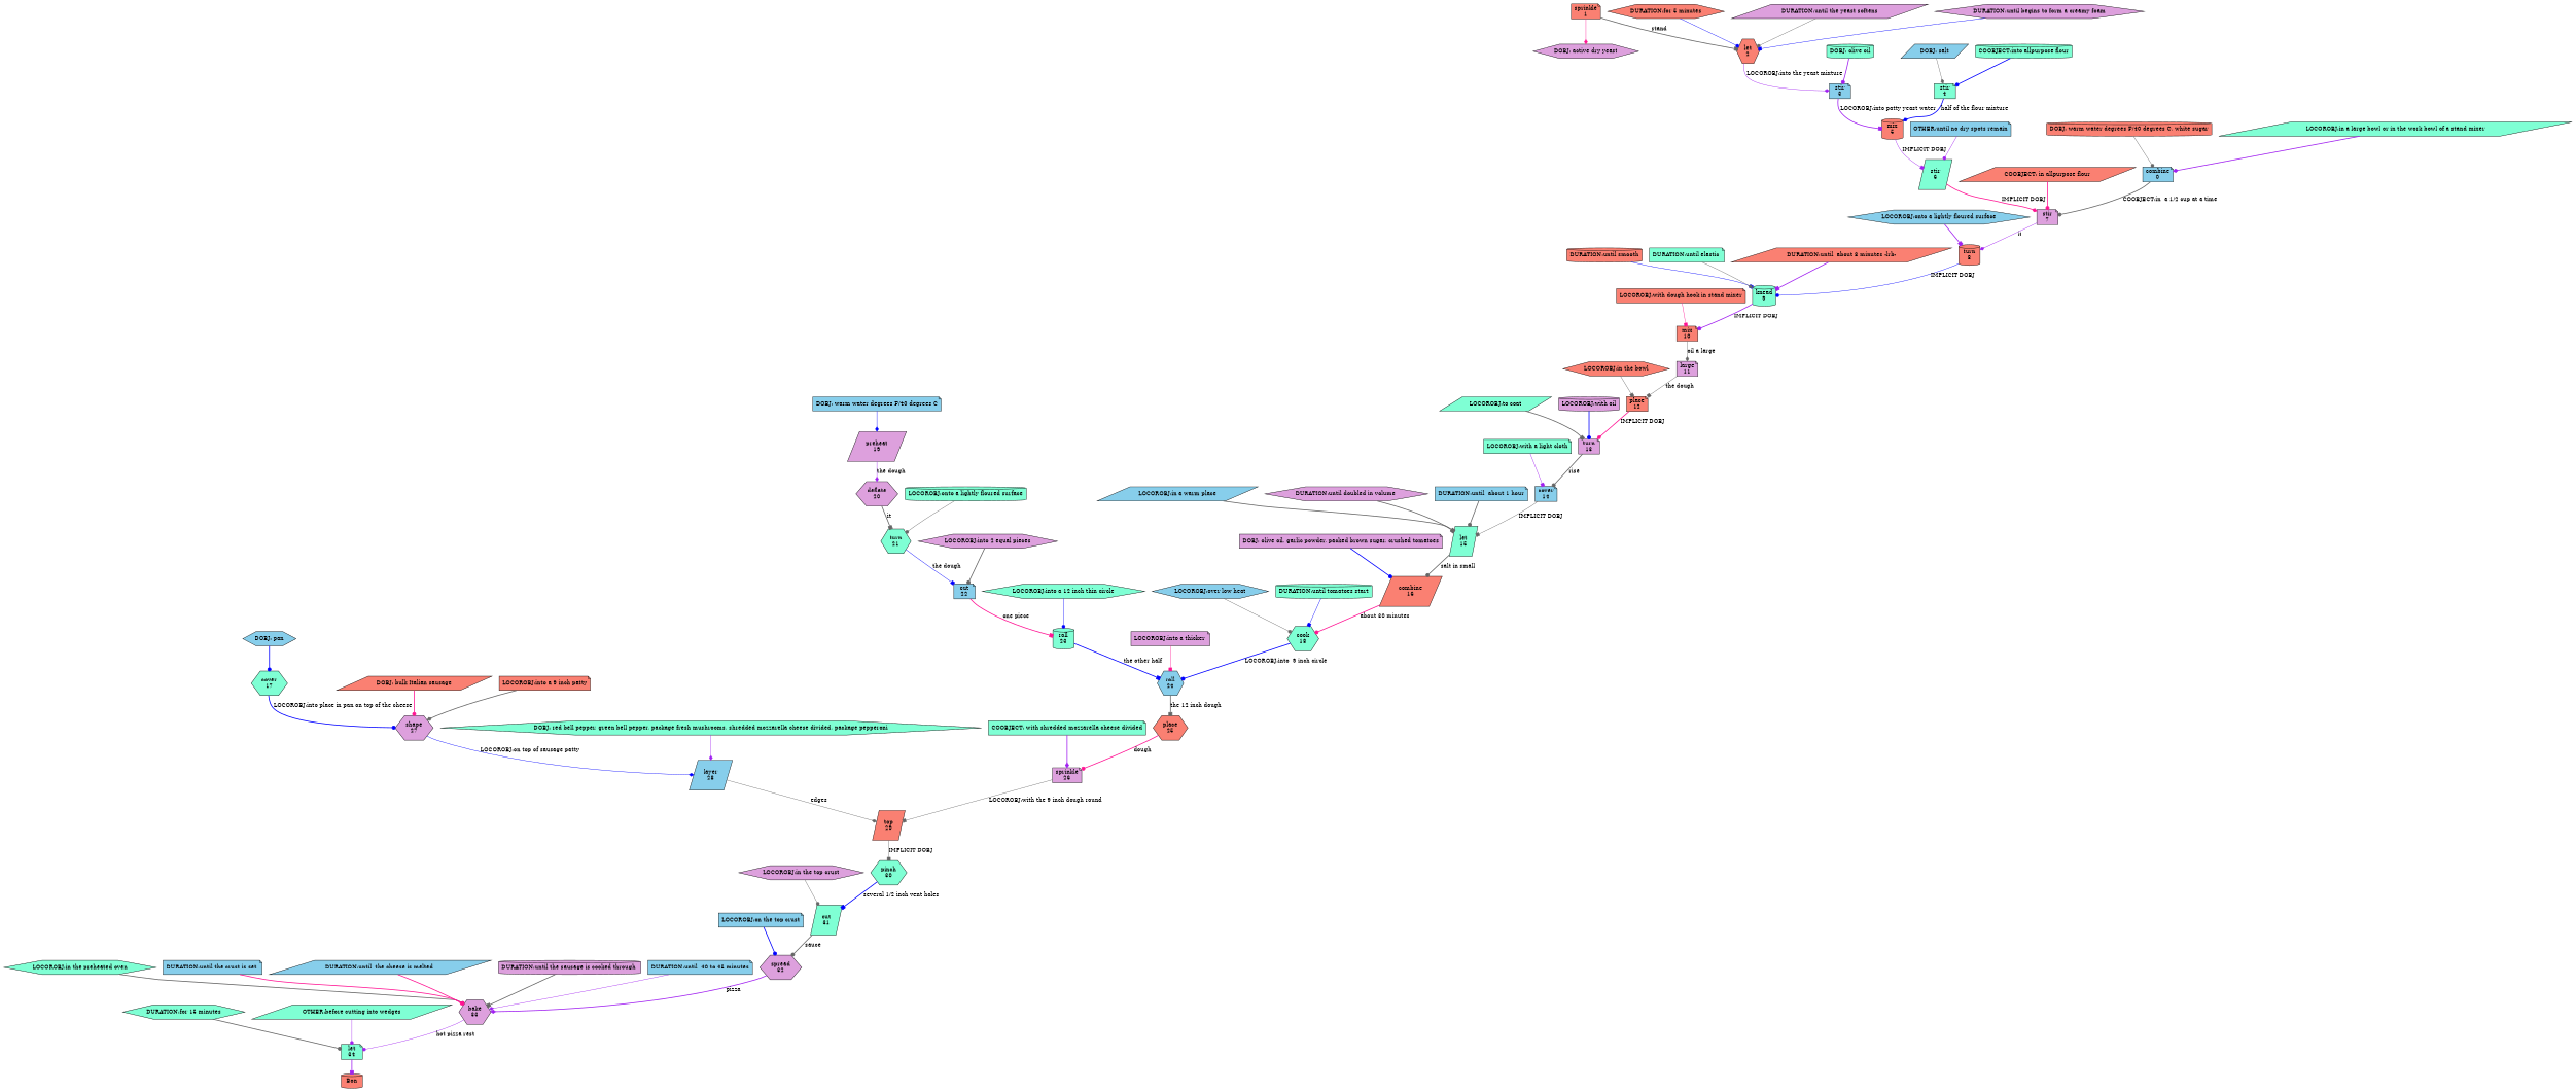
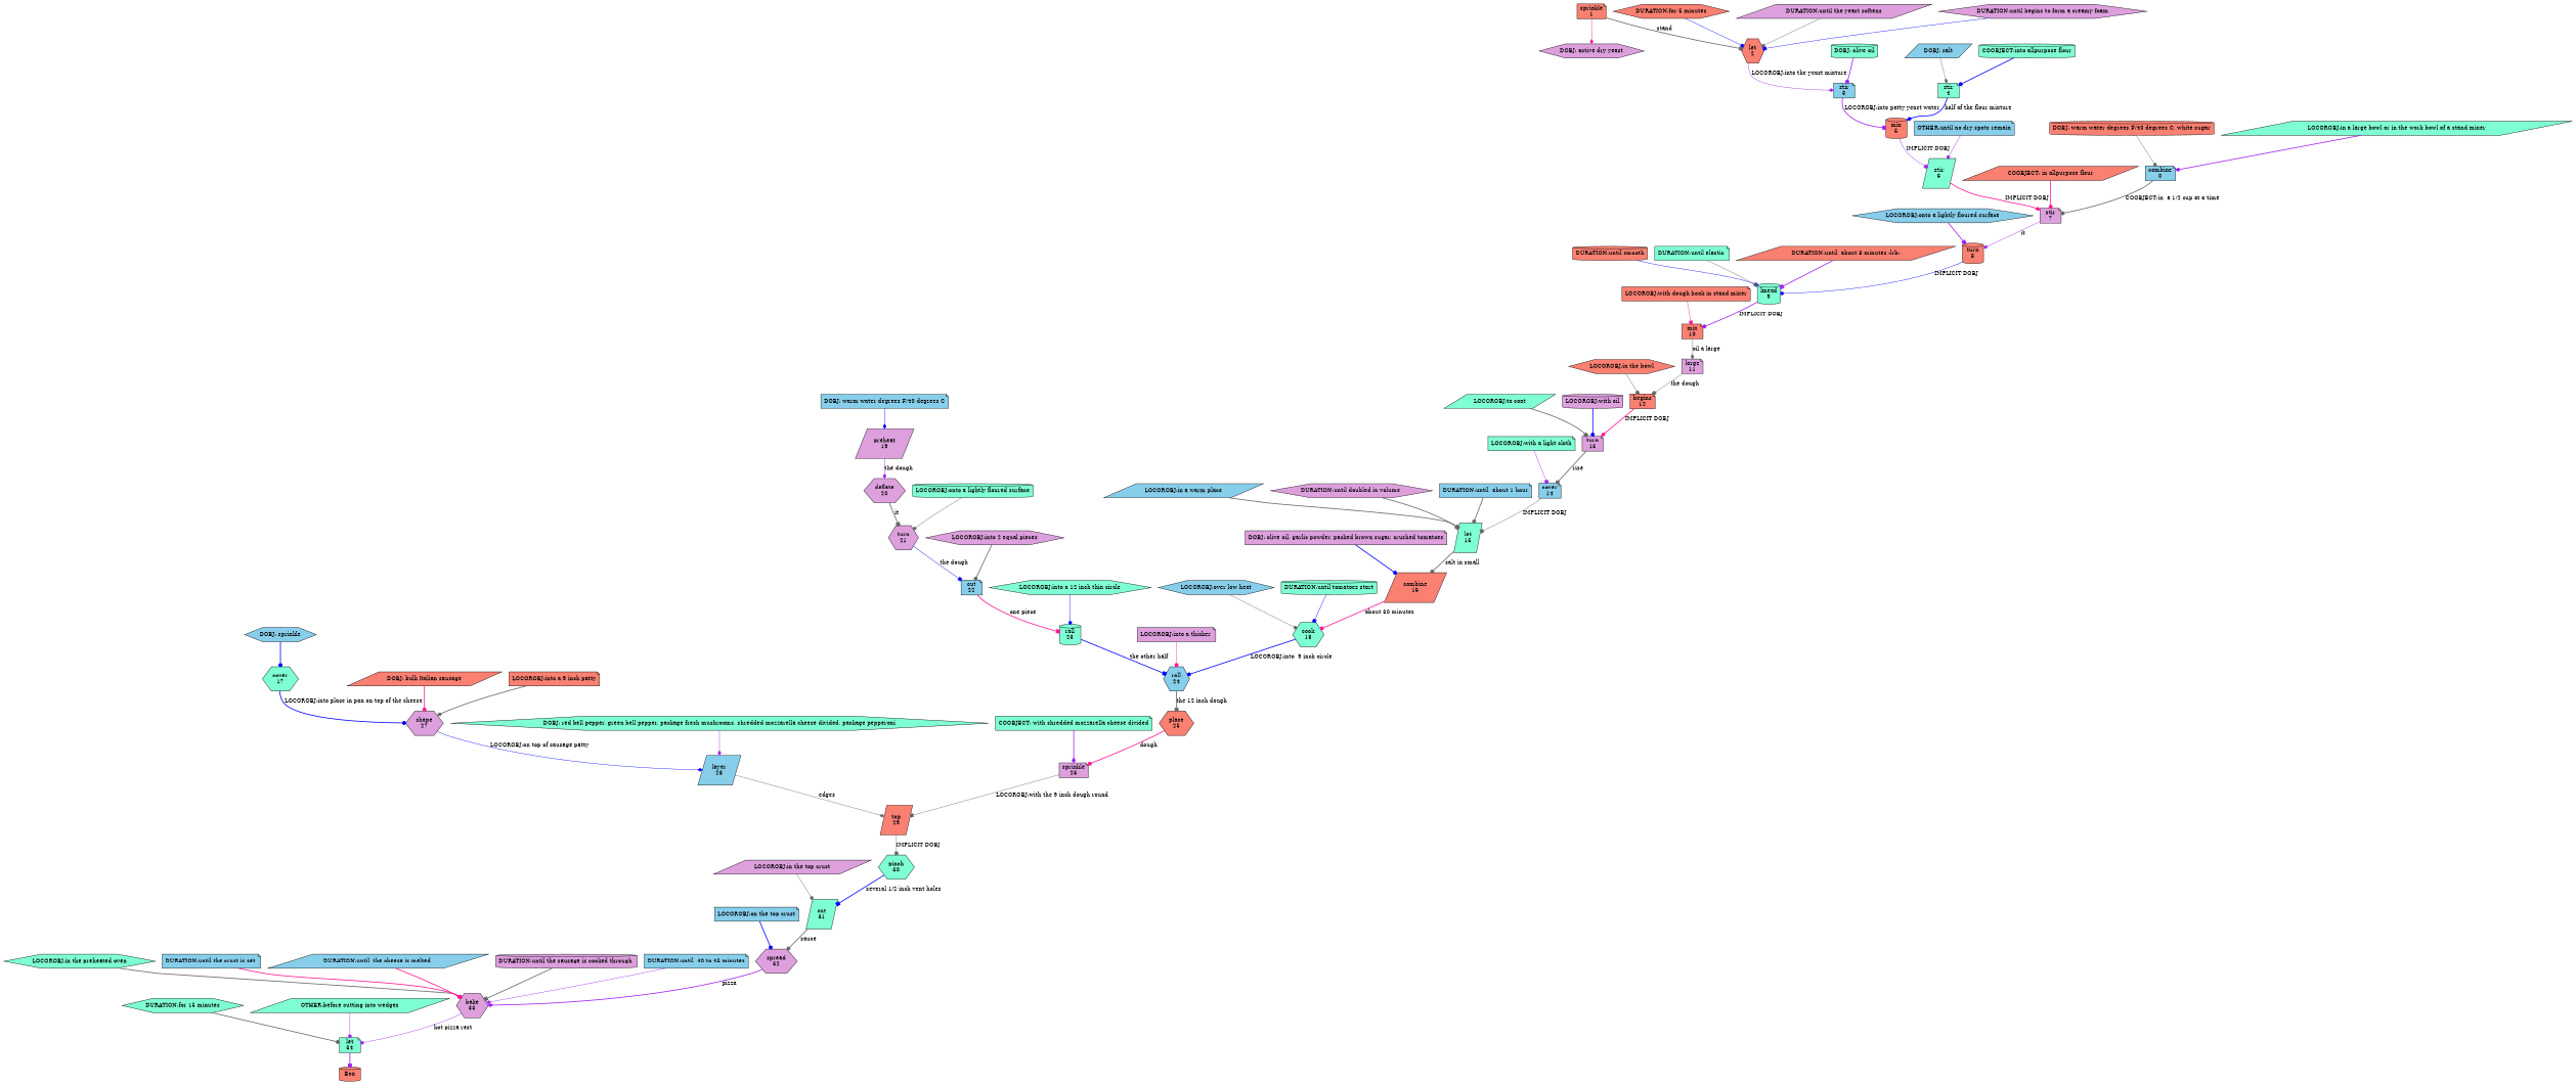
  digraph {
    fontname="DejaVu Serif"
    node [fillcolor=aquamarine fontname="DejaVu Serif" shape=note style=filled]
    edge [arrowhead=dot color=gray40 fontname="DejaVu Serif" style=bold]
    n1 [fillcolor=skyblue label="combine\n0"]
    n2 [fillcolor=plum label="stir\n7"]
    n3 [fillcolor=salmon label="turn\n8" shape=cylinder]
    n4 [fillcolor=salmon label="sprinkle\n1"]
    n5 [fillcolor=salmon label="let\n2" shape=hexagon]
    n6 [fillcolor=plum label="DOBJ: active dry yeast" shape=hexagon]
    n7 [fillcolor=skyblue label="stir\n3"]
    n8 [fillcolor=salmon label="mix\n5" shape=cylinder]
    n9 [label="stir\n6" shape=parallelogram]
    n10 [label="stir\n4"]
    n11 [label="knead\n9" shape=cylinder]
    n12 [fillcolor=salmon label="mix\n10"]
    n13 [fillcolor=plum label="large\n11"]
-   n14 [fillcolor=salmon label="place\n12"]
+   n14 [fillcolor=salmon label="begins\n12"]
    n15 [fillcolor=plum label="turn\n13"]
    n16 [fillcolor=skyblue label="cover\n14"]
    n17 [label="let\n15" shape=parallelogram]
    n18 [fillcolor=salmon label="combine\n16" shape=parallelogram]
    n19 [label="cook\n18" shape=hexagon]
    n20 [fillcolor=skyblue label="roll\n24" shape=hexagon]
    n21 [label="cover\n17" shape=hexagon]
    n22 [fillcolor=plum label="shape\n27" shape=hexagon]
    n23 [fillcolor=skyblue label="layer\n28" shape=parallelogram]
    n24 [fillcolor=salmon label="place\n25" shape=hexagon]
    n25 [fillcolor=plum label="preheat\n19" shape=parallelogram]
    n26 [fillcolor=plum label="deflate\n20" shape=hexagon]
-   n27 [label="turn\n21" shape=hexagon]
+   n27 [fillcolor=plum label="turn\n21" shape=hexagon]
    n28 [fillcolor=skyblue label="cut\n22"]
    n29 [label="roll\n23" shape=cylinder]
    n30 [fillcolor=plum label="sprinkle\n26"]
    n31 [fillcolor=salmon label="top\n29" shape=parallelogram]
    n32 [label="pinch\n30" shape=hexagon]
    n33 [label="cut\n31" shape=parallelogram]
    n34 [fillcolor=plum label="spread\n32" shape=hexagon]
    n35 [fillcolor=plum label="bake\n33" shape=hexagon]
    n36 [label="let\n34"]
    n37 [fillcolor=salmon label=Bon shape=cylinder]
-   n38 [fillcolor=skyblue label="DOBJ: pan" shape=hexagon]
+   n38 [fillcolor=skyblue label="DOBJ: sprinkle" shape=hexagon]
    n39 [fillcolor=salmon label="DOBJ: warm water degrees F/40 degrees C, white sugar" shape=cylinder]
    n40 [label="LOCOROBJ:in a large bowl or in the work bowl of a stand mixer" shape=parallelogram]
    n41 [fillcolor=skyblue label="DOBJ: warm water degrees F/40 degrees C"]
    n42 [fillcolor=skyblue label="DOBJ: salt" shape=parallelogram]
    n43 [label="COOBJECT:into allpurpose flour" shape=cylinder]
    n44 [fillcolor=salmon label="DURATION:for 5 minutes" shape=hexagon]
    n45 [fillcolor=plum label="DURATION:until the yeast softens" shape=parallelogram]
    n46 [fillcolor=plum label="DURATION:until begins to form a creamy foam" shape=hexagon]
    n47 [label="DOBJ: olive oil" shape=cylinder]
    n48 [fillcolor=skyblue label="OTHER:until no dry spots remain"]
    n49 [fillcolor=salmon label="COOBJECT: in allpurpose flour" shape=parallelogram]
    n50 [fillcolor=skyblue label="LOCOROBJ:onto a lightly floured surface" shape=hexagon]
    n51 [fillcolor=salmon label="DURATION:until smooth" shape=cylinder]
    n52 [label="DURATION:until elastic "]
    n53 [fillcolor=salmon label="DURATION:until  about 8 minutes -lrb-" shape=parallelogram]
    n54 [fillcolor=salmon label="LOCOROBJ:with dough hook in stand mixer"]
    n55 [fillcolor=salmon label="LOCOROBJ:in the bowl" shape=hexagon]
    n56 [label="LOCOROBJ:to coat" shape=parallelogram]
    n57 [fillcolor=plum label="LOCOROBJ:with oil" shape=cylinder]
    n58 [label="LOCOROBJ:with a light cloth"]
    n59 [fillcolor=skyblue label="LOCOROBJ:in a warm place" shape=parallelogram]
    n60 [fillcolor=plum label="DURATION:until doubled in volume " shape=hexagon]
    n61 [fillcolor=skyblue label="DURATION:until  about 1 hour"]
    n62 [fillcolor=plum label="DOBJ: olive oil, garlic powder, packed brown sugar, crushed tomatoes"]
    n63 [fillcolor=skyblue label="LOCOROBJ:over low heat" shape=hexagon]
    n64 [label="DURATION:until tomatoes start" shape=cylinder]
    n65 [label="LOCOROBJ:onto a lightly floured surface" shape=cylinder]
    n66 [fillcolor=plum label="LOCOROBJ:into 2 equal pieces" shape=hexagon]
    n67 [label="LOCOROBJ:into a 12 inch thin circle" shape=hexagon]
    n68 [fillcolor=plum label="LOCOROBJ:into a thicker "]
    n69 [label="COOBJECT: with shredded mozzarella cheese divided"]
    n70 [fillcolor=salmon label="DOBJ: bulk Italian sausage" shape=parallelogram]
    n71 [fillcolor=salmon label="LOCOROBJ:into a 9 inch patty"]
    n72 [label="DOBJ: red bell pepper, green bell pepper, package fresh mushrooms, shredded mozzarella cheese divided, package pepperoni" shape=hexagon]
-   n73 [fillcolor=plum label="LOCOROBJ:in the top crust" shape=hexagon]
+   n73 [fillcolor=plum label="LOCOROBJ:in the top crust" shape=parallelogram]
    n74 [fillcolor=skyblue label="LOCOROBJ:on the top crust"]
    n75 [label="LOCOROBJ:in the preheated oven" shape=hexagon]
    n76 [fillcolor=skyblue label="DURATION:until the crust is set "]
    n77 [fillcolor=skyblue label="DURATION:until  the cheese is melted " shape=parallelogram]
    n78 [fillcolor=plum label="DURATION:until the sausage is cooked through " shape=cylinder]
    n79 [fillcolor=skyblue label="DURATION:until  40 to 45 minutes"]
    n80 [label="DURATION:for 15 minutes" shape=hexagon]
    n81 [label="OTHER:before cutting into wedges" shape=parallelogram]
    n1 -> n2 [label="COOBJECT:in  a 1/2 cup at a time"]
    n2 -> n3 [arrowhead=diamond color=purple label=it style=solid]
    n3 -> n11 [color=blue label="IMPLICIT DOBJ" style=solid]
    n4 -> n5 [arrowhead=box label=stand]
    n4 -> n6 [arrowhead=diamond color=deeppink style=solid]
    n5 -> n7 [arrowhead=diamond color=purple label="LOCOROBJ:into the yeast mixture" style=solid]
    n7 -> n8 [arrowhead=box color=purple label="LOCOROBJ:into patty yeast water"]
    n8 -> n9 [arrowhead=box color=purple label="IMPLICIT DOBJ" style=solid]
    n9 -> n2 [arrowhead=diamond color=deeppink label="IMPLICIT DOBJ"]
    n10 -> n8 [arrowhead=diamond color=blue label="half of the flour mixture"]
    n11 -> n12 [color=purple label="IMPLICIT DOBJ"]
    n12 -> n13 [arrowhead=diamond label="oil a large" style=solid]
    n13 -> n14 [arrowhead=box label="the dough" style=solid]
    n14 -> n15 [arrowhead=diamond color=deeppink label="IMPLICIT DOBJ"]
    n15 -> n16 [label=rise]
    n16 -> n17 [arrowhead=box label="IMPLICIT DOBJ" style=solid]
    n17 -> n18 [label="salt in small"]
    n18 -> n19 [color=deeppink label="about 30 minutes"]
    n19 -> n20 [color=blue label="LOCOROBJ:into  9 inch circle"]
    n20 -> n24 [arrowhead=box label="the 12 inch dough"]
    n21 -> n22 [color=blue label="LOCOROBJ:into place in pan on top of the cheese"]
    n22 -> n23 [arrowhead=diamond color=blue label="LOCOROBJ:on top of sausage patty" style=solid]
    n23 -> n31 [arrowhead=diamond label=edges style=solid]
    n24 -> n30 [color=deeppink label=dough]
    n25 -> n26 [arrowhead=diamond color=purple label="the dough" style=solid]
    n26 -> n27 [arrowhead=box label=it]
    n27 -> n28 [arrowhead=box color=blue label="the dough" style=solid]
    n28 -> n29 [arrowhead=box color=deeppink label="one piece"]
    n29 -> n20 [arrowhead=box color=blue label="the other half"]
    n30 -> n31 [arrowhead=box label="LOCOROBJ:with the 9 inch dough round" style=solid]
    n31 -> n32 [arrowhead=box label="IMPLICIT DOBJ" style=solid]
    n32 -> n33 [arrowhead=box color=blue label="several 1/2 inch vent holes"]
    n33 -> n34 [label=sauce]
    n34 -> n35 [arrowhead=diamond color=purple label=pizza]
    n35 -> n36 [color=purple label="hot pizza rest" style=solid]
    n36 -> n37 [arrowhead=box color=purple]
    n38 -> n21 [color=blue]
    n39 -> n1 [style=solid]
    n40 -> n1 [arrowhead=diamond color=purple]
    n41 -> n25 [arrowhead=diamond color=blue style=solid]
    n42 -> n10 [arrowhead=diamond style=solid]
    n43 -> n10 [color=blue]
    n44 -> n5 [color=blue style=solid]
    n45 -> n5 [style=solid]
    n46 -> n5 [arrowhead=box color=blue style=solid]
    n47 -> n7 [color=purple]
    n48 -> n9 [color=purple style=solid]
    n49 -> n2 [color=deeppink]
    n50 -> n3 [arrowhead=box color=purple]
    n51 -> n11 [arrowhead=box color=blue style=solid]
    n52 -> n11 [arrowhead=diamond style=solid]
    n53 -> n11 [arrowhead=box color=purple]
    n54 -> n12 [arrowhead=box color=deeppink style=solid]
    n55 -> n14 [arrowhead=box style=solid]
    n56 -> n15 [arrowhead=box]
    n57 -> n15 [color=blue]
    n58 -> n16 [arrowhead=box color=purple style=solid]
    n59 -> n17 [arrowhead=box]
    n60 -> n17 [arrowhead=box]
    n61 -> n17
    n62 -> n18 [color=blue]
    n63 -> n19 [style=solid]
    n64 -> n19 [arrowhead=box color=blue style=solid]
    n65 -> n27 [style=solid]
    n66 -> n28
    n67 -> n29 [color=blue style=solid]
    n68 -> n20 [arrowhead=box color=deeppink style=solid]
    n69 -> n30 [arrowhead=diamond color=purple]
    n70 -> n22 [color=deeppink]
    n71 -> n22 [arrowhead=diamond]
    n72 -> n23 [arrowhead=diamond color=purple style=solid]
    n73 -> n33 [style=solid]
    n74 -> n34 [color=blue]
    n75 -> n35
    n76 -> n35 [color=deeppink]
    n77 -> n35 [arrowhead=diamond color=deeppink]
    n78 -> n35 [arrowhead=box]
    n79 -> n35 [arrowhead=diamond color=purple style=solid]
    n80 -> n36
    n81 -> n36 [color=purple style=solid]
  }
